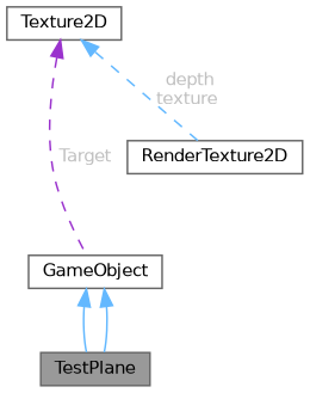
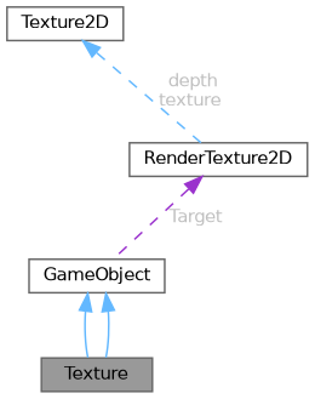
  digraph {
    node [color=gray40 fillcolor=white fontname=Helvetica fontsize=10 shape=box style=filled]
    edge [color=steelblue1 dir=back fontname=Helvetica fontsize=10 labelfontname=Helvetica labelfontsize=10 style=solid]
-   n1 [fillcolor=grey60 fontcolor=black height=0.2 label=TestPlane width=0.4]
+   n1 [fillcolor=grey60 fontcolor=black height=0.2 label=Texture width=0.4]
    n2 [height=0.2 label=GameObject width=0.4]
    n3 [height=0.2 label=RenderTexture2D width=0.4]
    n4 [height=0.2 label=Texture2D width=0.4]
    n2 -> n1
    n2 -> n1
-   n4 -> n2 [color=darkorchid3 fontcolor=grey label=" Target" style=dashed]
+   n3 -> n2 [color=darkorchid3 fontcolor=grey label=" Target" style=dashed]
    n4 -> n3 [fontcolor=grey label=" depth\ntexture" style=dashed]
  }
